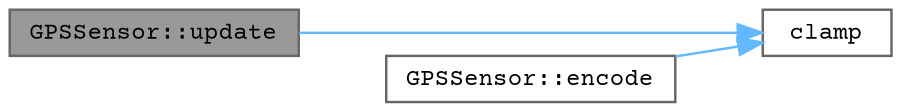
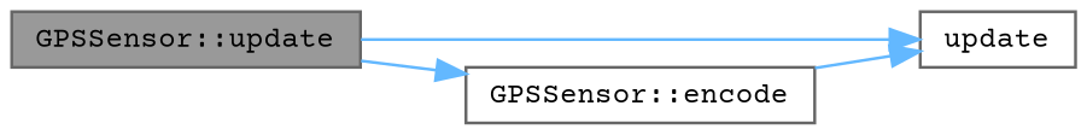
  digraph {
    fontname="Courier Prime"
    rankdir=LR
    node [color=grey40 fillcolor=white fontname="Courier Prime" fontsize=10 shape=box style=filled]
    edge [color=steelblue1 fontname="Courier Prime" fontsize=10 labelfontname=Helvetica labelfontsize=10 style=solid]
    n1 [color=gray40 fillcolor=grey60 fontcolor=black height=0.2 label="GPSSensor::update" width=0.4]
-   n2 [height=0.2 label=clamp width=0.4]
+   n2 [height=0.2 label=update width=0.4]
    n3 [height=0.2 label="GPSSensor::encode" width=0.4]
    n1 -> n2
+   n1 -> n3
    n3 -> n2
  }
